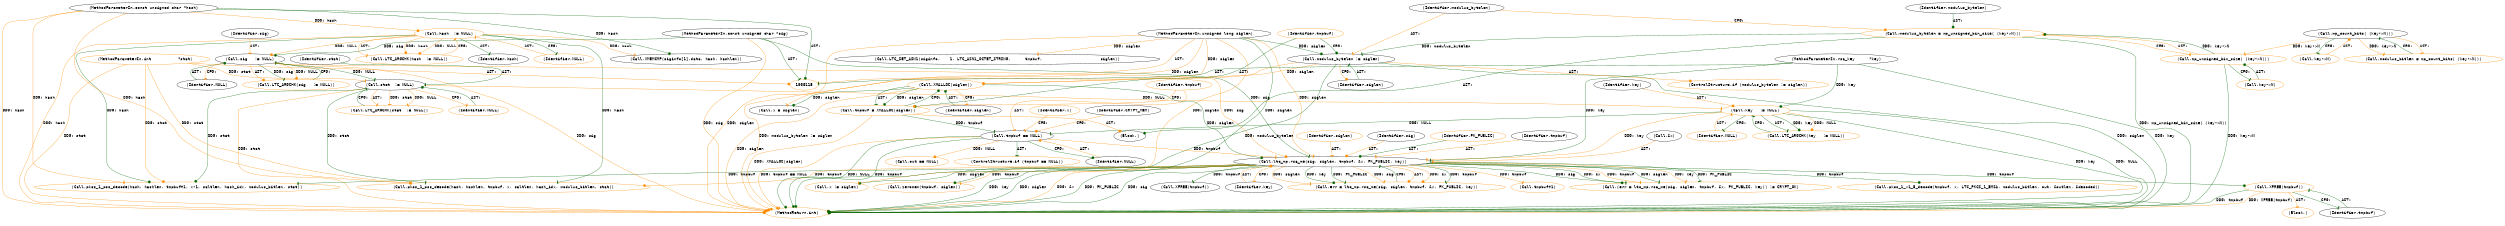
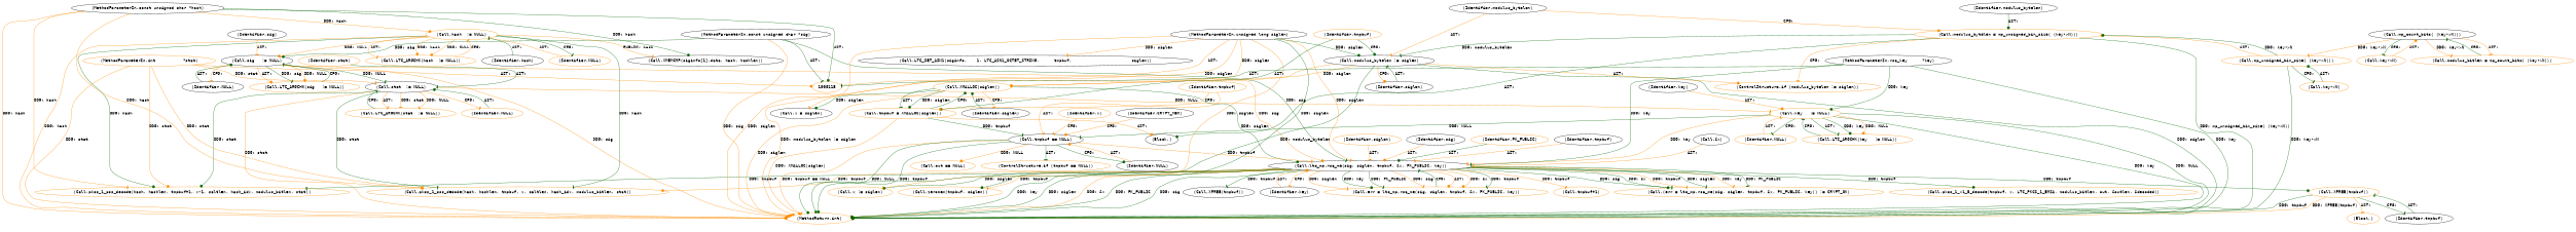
  digraph {
    fontname="DejaVu Sans Mono"
    node [color=darkorange fontname="DejaVu Sans Mono"]
    edge [arrowhead=tee color=darkorange fontname="DejaVu Sans Mono"]
    n1 [label="(Call,XFREE(tmpbuf))"]
    n2 [label="(Block,)"]
    n3 [color=black label="(Identifier,tmpbuf)"]
    n4 [label="(MethodReturn,int)"]
    n5 [color=black label="(Call,ltc_mp.rsa_me(sig, siglen, tmpbuf, &x, PK_PUBLIC, key))"]
    n6 [label="(Call,zeromem(tmpbuf, siglen))"]
    n7 [color=black label="(Call,XFREE(tmpbuf))"]
    n8 [label="(Call,x != siglen)"]
    n9 [label="(Call,pkcs_1_pss_decode(hash, hashlen, tmpbuf+1, x-1, saltlen, hash_idx, modulus_bitlen, stat))"]
    n10 [color=black label="(Identifier,key)"]
    n11 [label="(Call,err = ltc_mp.rsa_me(sig, siglen, tmpbuf, &x, PK_PUBLIC, key))"]
    n12 [label="(Call,tmpbuf+1)"]
    n13 [label="(Call,(err = ltc_mp.rsa_me(sig, siglen, tmpbuf, &x, PK_PUBLIC, key)) != CRYPT_OK)"]
    n14 [label="(Call,pkcs_1_pss_decode(hash, hashlen, tmpbuf, x, saltlen, hash_idx, modulus_bitlen, stat))"]
    n15 [label="(Call,pkcs_1_v1_5_decode(tmpbuf, x, LTC_PKCS_1_EMSA, modulus_bitlen, out, &outlen, &decoded))"]
    n16 [color=black label="(Call,sig   != NULL)"]
    n17 [color=black label="(Call,stat  != NULL)"]
    n18 [color=black label="(Identifier,NULL)"]
    n19 [label="(Call,LTC_ARGCHK(sig   != NULL))"]
    n20 [label="(Call,key   != NULL)"]
    n21 [label="(Identifier,NULL)"]
    n22 [label="(Call,LTC_ARGCHK(stat  != NULL))"]
    n23 [color=black label="(MethodParameterIn,const unsigned char *sig)"]
    1000115
    n25 [label="(Call,hash  != NULL)"]
    n26 [color=black label="(Call,XMEMCMP(siginfo[1].data, hash, hashlen))"]
    n27 [label="(Identifier,NULL)"]
    n28 [label="(Call,LTC_ARGCHK(hash  != NULL))"]
    n29 [color=black label="(MethodParameterIn,const unsigned char *hash)"]
    n30 [color=black label="(MethodParameterIn,unsigned long siglen)"]
    n31 [label="(Call,XMALLOC(siglen))"]
    n32 [color=black label="(Call,modulus_bytelen != siglen)"]
    n33 [color=black label="(Call,LTC_SET_ASN1(siginfo,    1, LTC_ASN1_OCTET_STRING,      tmpbuf,                        siglen))"]
    n34 [color=black label="(Call,x = siglen)"]
    n35 [label="(Call,tmpbuf = XMALLOC(siglen))"]
    n36 [color=black label="(Identifier,siglen)"]
    n37 [color=black label="(Identifier,siglen)"]
    n38 [label="(ControlStructure,if (modulus_bytelen != siglen))"]
    n39 [color=black label="(Block,)"]
    n40 [color=black label="(Call,tmpbuf == NULL)"]
    n41 [label="(Call,modulus_bytelen = mp_unsigned_bin_size( (key->N)))"]
    n42 [label="(Call,mp_unsigned_bin_size( (key->N)))"]
    n43 [label="(Call,key->N)"]
    n44 [color=black label="(Call,mp_count_bits( (key->N)))"]
    n45 [label="(Call,key->N)"]
    n46 [label="(Call,modulus_bitlen = mp_count_bits( (key->N)))"]
    n47 [color=black label="(Identifier,NULL)"]
    n48 [label="(Call,out == NULL)"]
    n49 [label="(ControlStructure,if (tmpbuf == NULL))"]
    n50 [label="(Call,LTC_ARGCHK(key   != NULL))"]
    n51 [label="(Identifier,NULL)"]
    n52 [color=black label="(MethodParameterIn,rsa_key      *key)"]
    n53 [label="(MethodParameterIn,int           *stat)"]
    n54 [label="(Identifier,tmpbuf)"]
    n55 [color=black label="(Call,&x)"]
    n56 [color=black label="(Identifier,modulus_bytelen)"]
    n57 [label="(Identifier,siglen)"]
    n58 [color=black label="(Identifier,CRYPT_MEM)"]
    n59 [color=black label="(Identifier,key)"]
    n60 [label="(Identifier,tmpbuf)"]
    n61 [color=black label="(Identifier,sig)"]
    n62 [color=black label="(Identifier,hash)"]
    n63 [color=black label="(Identifier,sig)"]
    n64 [color=black label="(Identifier,modulus_bytelen)"]
    n65 [label="(Identifier,x)"]
    n66 [label="(Identifier,PK_PUBLIC)"]
    n67 [color=black label="(Identifier,tmpbuf)"]
-   n68 [color=black label="(Identifier,stat)"]
+   n68 [label="(Identifier,stat)"]
    n1 -> n2 [label="AST: "]
    n1 -> n3 [color=darkgreen label="CFG: "]
    n1 -> n4 [arrowhead=dot color=darkgreen label="DDG: tmpbuf"]
    n1 -> n4 [label="DDG: XFREE(tmpbuf)"]
    n3 -> n1 [color=darkgreen label="AST: "]
    n5 -> n1 [arrowhead=dot color=darkgreen label="DDG: tmpbuf"]
    n5 -> n4 [color=darkgreen label="DDG: key"]
    n5 -> n4 [arrowhead=dot color=darkgreen label="DDG: siglen"]
    n5 -> n4 [label="DDG: &x"]
    n5 -> n4 [arrowhead=dot color=darkgreen label="DDG: PK_PUBLIC"]
    n5 -> n4 [color=darkgreen label="DDG: sig"]
    n5 -> n6 [label="DDG: tmpbuf"]
    n5 -> n7 [color=darkgreen label="DDG: tmpbuf"]
    n5 -> n8 [arrowhead=dot color=darkgreen label="DDG: siglen"]
    n5 -> n9 [color=darkgreen label="DDG: tmpbuf"]
    n5 -> n10 [label="CFG: "]
    n5 -> n11 [arrowhead=dot label="AST: "]
    n5 -> n11 [arrowhead=dot label="DDG: &x"]
    n5 -> n11 [color=darkgreen label="DDG: tmpbuf"]
    n5 -> n11 [label="DDG: siglen"]
    n5 -> n11 [arrowhead=dot color=darkgreen label="DDG: key"]
    n5 -> n11 [color=darkgreen label="DDG: PK_PUBLIC"]
    n5 -> n11 [label="DDG: sig"]
    n5 -> n12 [label="DDG: tmpbuf"]
    n5 -> n13 [arrowhead=dot color=darkgreen label="DDG: &x"]
    n5 -> n13 [label="DDG: tmpbuf"]
    n5 -> n13 [color=darkgreen label="DDG: siglen"]
    n5 -> n13 [label="DDG: key"]
    n5 -> n13 [color=darkgreen label="DDG: PK_PUBLIC"]
    n5 -> n13 [color=darkgreen label="DDG: sig"]
    n5 -> n14 [arrowhead=dot label="DDG: tmpbuf"]
    n5 -> n15 [arrowhead=dot color=darkgreen label="DDG: tmpbuf"]
    n10 -> n5 [arrowhead=dot label="AST: "]
    n11 -> n5 [color=darkgreen label="CFG: "]
    n16 -> n4 [arrowhead=dot label="DDG: sig"]
    n16 -> n5 [arrowhead=dot label="DDG: sig"]
    n16 -> n17 [color=darkgreen label="DDG: NULL"]
    n16 -> n18 [label="CFG: "]
    n16 -> n19 [arrowhead=dot label="AST: "]
    n16 -> n19 [color=darkgreen label="DDG: sig"]
    n16 -> n19 [arrowhead=dot label="DDG: NULL"]
    n17 -> n4 [label="DDG: stat"]
    n17 -> n9 [arrowhead=dot color=darkgreen label="DDG: stat"]
    n17 -> n14 [color=darkgreen label="DDG: stat"]
    n17 -> n20 [label="DDG: NULL"]
    n17 -> n21 [label="CFG: "]
    n17 -> n22 [label="AST: "]
    n17 -> n22 [label="DDG: stat"]
    n17 -> n22 [label="DDG: NULL"]
    n18 -> n16 [arrowhead=dot color=darkgreen label="AST: "]
    n19 -> n16 [color=darkgreen label="CFG: "]
    n20 -> n4 [arrowhead=dot color=darkgreen label="DDG: key"]
    n20 -> n4 [color=darkgreen label="DDG: NULL"]
    n20 -> n5 [label="DDG: key"]
    n20 -> n40 [color=darkgreen label="DDG: NULL"]
    n20 -> n50 [color=darkgreen label="AST: "]
    n20 -> n50 [arrowhead=dot color=darkgreen label="DDG: key"]
    n20 -> n50 [arrowhead=dot label="DDG: NULL"]
    n20 -> n51 [color=darkgreen label="CFG: "]
    n21 -> n17 [arrowhead=dot color=darkgreen label="AST: "]
    n22 -> n17 [color=darkgreen label="CFG: "]
    n23 -> n4 [arrowhead=dot label="DDG: sig"]
    n23 -> n5 [color=darkgreen label="DDG: sig"]
    n23 -> n16 [arrowhead=dot color=darkgreen label="DDG: sig"]
    n23 -> 1000115 [color=darkgreen label="AST: "]
    n25 -> n4 [label="DDG: hash"]
    n25 -> n9 [arrowhead=dot color=darkgreen label="DDG: hash"]
    n25 -> n14 [color=darkgreen label="DDG: hash"]
    n25 -> n16 [arrowhead=dot label="DDG: NULL"]
-   n25 -> n26 [label="DDG: hash"]
+   n25 -> n26 [label="PUBLIC: hash"]
    n25 -> n27 [color=darkgreen label="CFG: "]
    n25 -> n28 [label="AST: "]
    n25 -> n28 [arrowhead=dot label="DDG: hash"]
    n25 -> n28 [arrowhead=dot label="DDG: NULL"]
    n27 -> n25 [label="AST: "]
    n28 -> n25 [label="CFG: "]
    n29 -> n4 [arrowhead=dot label="DDG: hash"]
    n29 -> n9 [label="DDG: hash"]
    n29 -> n14 [label="DDG: hash"]
    n29 -> 1000115 [arrowhead=dot color=darkgreen label="AST: "]
    n29 -> n25 [arrowhead=dot label="DDG: hash"]
    n29 -> n26 [arrowhead=dot color=darkgreen label="DDG: hash"]
    n30 -> n4 [arrowhead=dot label="DDG: siglen"]
    n30 -> n5 [label="DDG: siglen"]
    n30 -> n6 [arrowhead=dot color=darkgreen label="DDG: siglen"]
    n30 -> n8 [label="DDG: siglen"]
    n30 -> 1000115 [label="AST: "]
    n30 -> n31 [label="DDG: siglen"]
    n30 -> n32 [arrowhead=dot color=darkgreen label="DDG: siglen"]
    n30 -> n33 [label="DDG: siglen"]
    n30 -> n34 [label="DDG: siglen"]
    n31 -> n4 [arrowhead=dot label="DDG: siglen"]
    n31 -> n5 [arrowhead=dot color=darkgreen label="DDG: siglen"]
    n31 -> n34 [arrowhead=dot color=darkgreen label="DDG: siglen"]
    n31 -> n35 [color=darkgreen label="AST: "]
    n31 -> n35 [arrowhead=dot color=darkgreen label="DDG: siglen"]
    n31 -> n36 [label="CFG: "]
    n32 -> n4 [arrowhead=dot label="DDG: modulus_bytelen != siglen"]
    n32 -> n4 [arrowhead=dot color=darkgreen label="DDG: modulus_bytelen"]
    n32 -> n4 [color=darkgreen label="DDG: siglen"]
    n32 -> n31 [arrowhead=dot label="DDG: siglen"]
    n32 -> n37 [arrowhead=dot label="CFG: "]
    n32 -> n38 [arrowhead=dot label="AST: "]
    n35 -> n4 [arrowhead=dot label="DDG: XMALLOC(siglen)"]
    n35 -> n31 [arrowhead=dot color=darkgreen label="CFG: "]
    n35 -> n39 [arrowhead=dot label="AST: "]
    n35 -> n40 [color=darkgreen label="DDG: tmpbuf"]
    n36 -> n31 [arrowhead=dot color=darkgreen label="AST: "]
    n37 -> n32 [color=darkgreen label="AST: "]
    n40 -> n4 [label="DDG: tmpbuf == NULL"]
    n40 -> n4 [arrowhead=dot color=darkgreen label="DDG: NULL"]
    n40 -> n4 [arrowhead=dot color=darkgreen label="DDG: tmpbuf"]
    n40 -> n5 [label="DDG: tmpbuf"]
    n40 -> n47 [arrowhead=dot color=darkgreen label="CFG: "]
    n40 -> n48 [arrowhead=dot label="DDG: NULL"]
    n40 -> n49 [color=darkgreen label="AST: "]
    n41 -> n4 [arrowhead=dot color=darkgreen label="DDG: mp_unsigned_bin_size( (key->N))"]
    n41 -> n32 [color=darkgreen label="DDG: modulus_bytelen"]
    n41 -> n39 [arrowhead=dot color=darkgreen label="AST: "]
-   n41 -> n42 [label="CFG: "]
+   n41 -> n38 [label="CFG: "]
    n42 -> n4 [color=darkgreen label="DDG: key->N"]
    n42 -> n41 [arrowhead=dot label="AST: "]
    n42 -> n41 [arrowhead=dot color=darkgreen label="DDG: key->N"]
    n42 -> n43 [color=darkgreen label="CFG: "]
    n43 -> n42 [arrowhead=dot color=darkgreen label="AST: "]
    n44 -> n42 [label="DDG: key->N"]
    n44 -> n45 [color=darkgreen label="CFG: "]
    n44 -> n46 [label="AST: "]
    n44 -> n46 [label="DDG: key->N"]
    n45 -> n44 [arrowhead=dot label="AST: "]
    n46 -> n44 [color=darkgreen label="CFG: "]
    n47 -> n40 [arrowhead=dot label="AST: "]
    n50 -> n20 [color=darkgreen label="CFG: "]
    n51 -> n20 [label="AST: "]
    n52 -> n4 [color=darkgreen label="DDG: key"]
    n52 -> n5 [color=darkgreen label="DDG: key"]
    n52 -> n20 [arrowhead=dot color=darkgreen label="DDG: key"]
    n52 -> 1000115 [color=darkgreen label="AST: "]
    n53 -> n4 [arrowhead=dot label="DDG: stat"]
    n53 -> n9 [arrowhead=dot label="DDG: stat"]
    n53 -> n14 [arrowhead=dot label="DDG: stat"]
    n53 -> n17 [label="DDG: stat"]
    n53 -> 1000115 [arrowhead=dot label="AST: "]
    n54 -> n32 [arrowhead=dot color=darkgreen label="CFG: "]
    n54 -> n35 [arrowhead=dot color=darkgreen label="AST: "]
    n55 -> n5 [label="AST: "]
    n56 -> n32 [label="AST: "]
    n56 -> n41 [arrowhead=dot label="CFG: "]
    n57 -> n5 [label="AST: "]
    n58 -> n40 [arrowhead=dot label="CFG: "]
    n59 -> n20 [arrowhead=dot label="AST: "]
    n60 -> n35 [arrowhead=dot label="CFG: "]
    n60 -> n40 [label="AST: "]
    n61 -> n16 [label="AST: "]
-   n25 -> n62 [color=darkgreen label="AST: "]
+   n62 -> n25 [color=darkgreen label="AST: "]
    n63 -> n5 [arrowhead=dot label="AST: "]
    n64 -> n41 [arrowhead=dot color=darkgreen label="AST: "]
    n65 -> n40 [label="CFG: "]
    n66 -> n5 [arrowhead=dot color=darkgreen label="AST: "]
    n67 -> n5 [label="AST: "]
    n68 -> n17 [color=darkgreen label="AST: "]
  }
